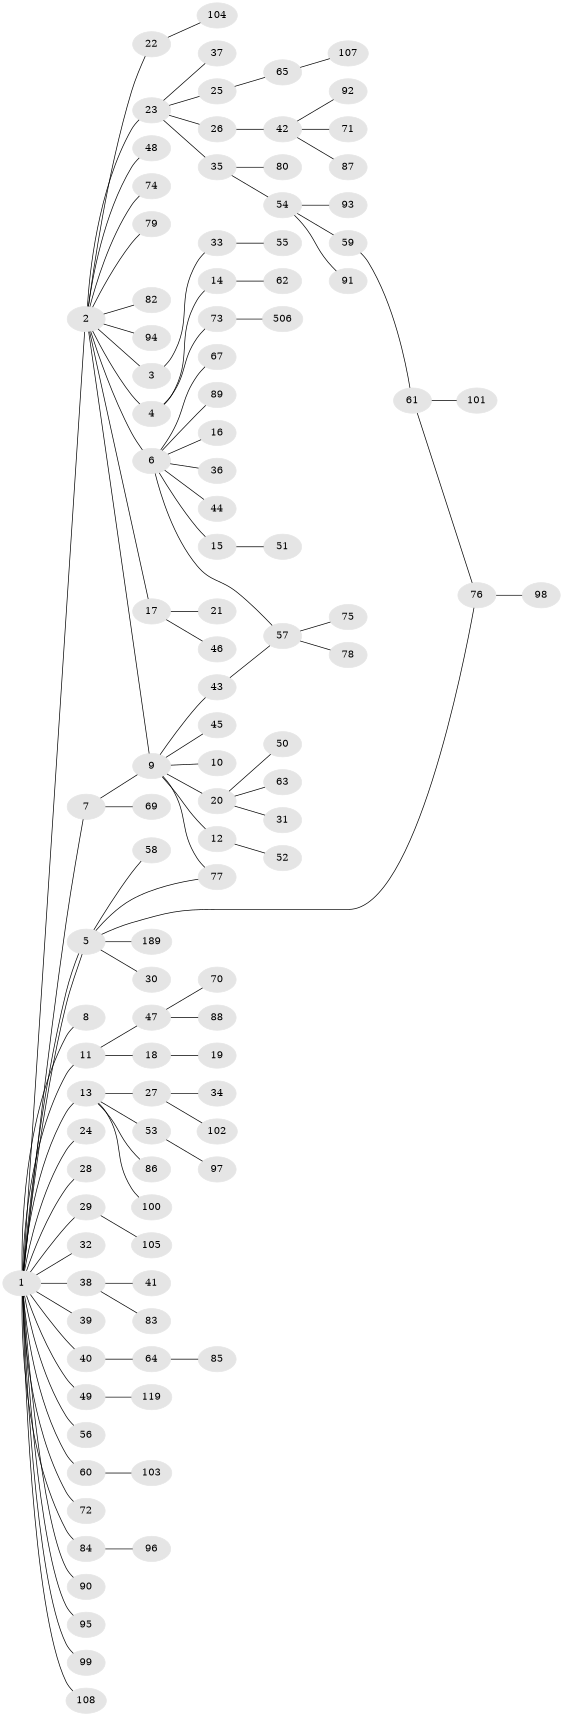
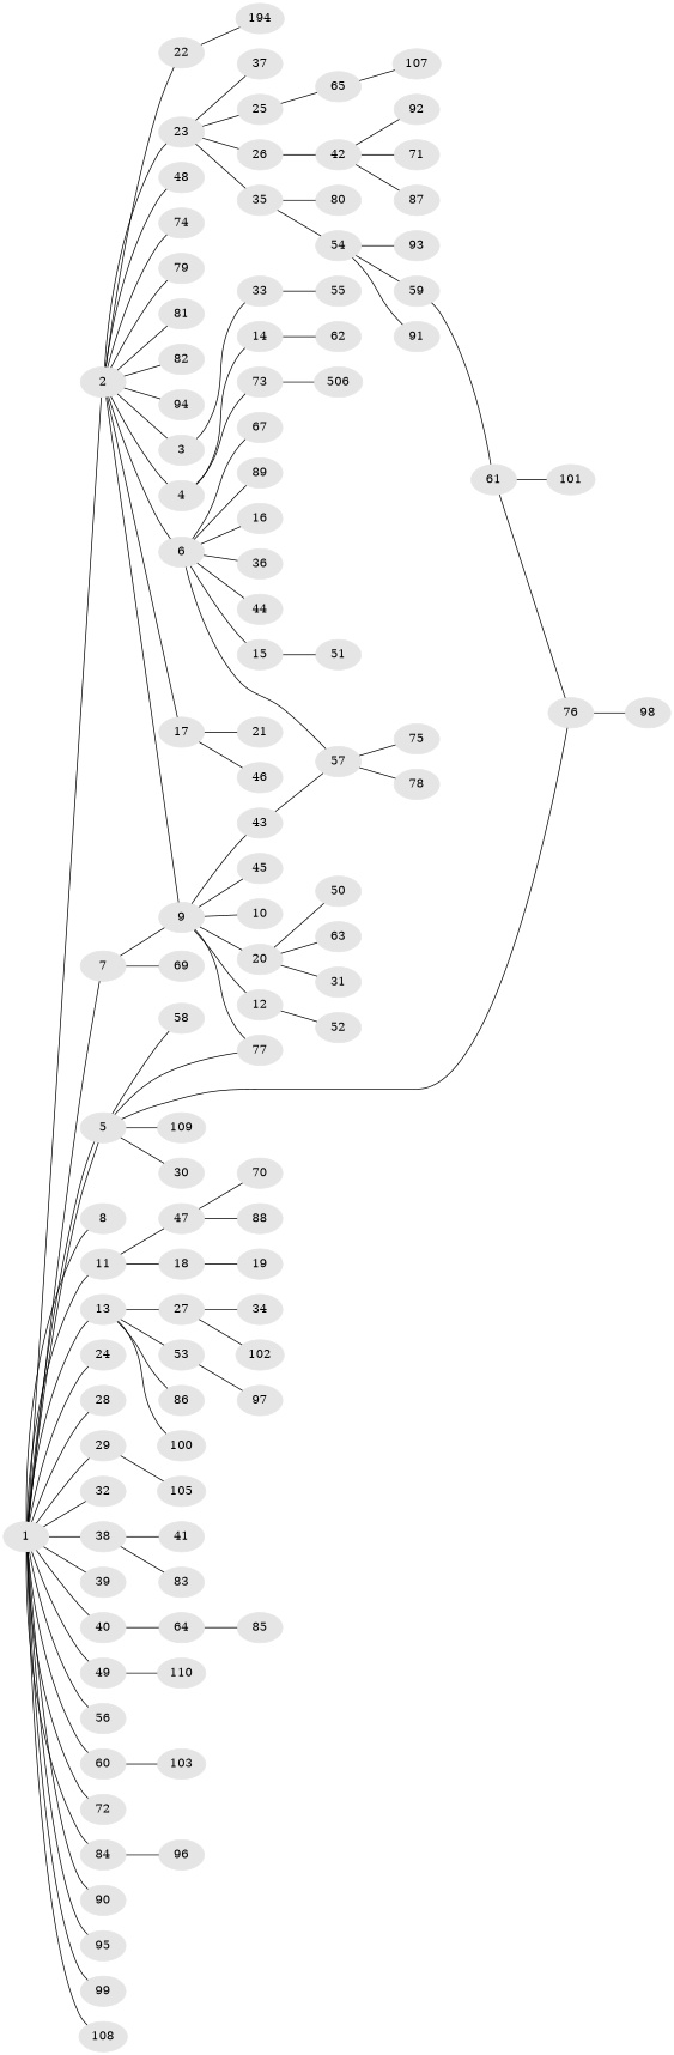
  graph {
    rankdir=LR
    node [color=gray90 style=filled]
    1
    2
    5
    7
    8
    11
    13
    24
    28
    29
    32
    38
    39
    40
    49
    56
    60
    72
    84
    90
    95
    99
    108
    3
    4
    6
    9
    17
    22
    23
    48
    74
    79
+   81
    82
    94
    30
    58
    76
    77
-   109 [label=189]
+   109
    69
    47
    18
    27
    53
    86
    100
    105
    41
    83
    64
-   110 [label=119]
+   110
    103
    96
    33
    14
    73
    15
    16
    36
    44
    57
    67
    89
    10
    12
    20
    43
    45
    21
    46
-   104
+   104 [label=194]
    25
    26
    35
    37
    55
    62
    n80 [label=506]
    98
    51
    75
    78
    70
    88
    52
    31
    50
    63
    19
    34
    102
    97
    65
    42
    54
    80
    107
    71
    87
    92
    59
    91
    93
    85
    61
    101
    1 -- 2
    1 -- 5
    1 -- 5
    1 -- 7
    1 -- 8
    1 -- 11
    1 -- 13
    1 -- 24
    1 -- 28
    1 -- 29
    1 -- 32
    1 -- 38
    1 -- 39
    1 -- 40
    1 -- 49
    1 -- 56
    1 -- 60
    1 -- 72
    1 -- 84
    1 -- 90
    1 -- 95
    1 -- 99
    1 -- 108
    2 -- 3
    2 -- 4
    2 -- 6
    2 -- 9
    2 -- 17
    2 -- 22
    2 -- 23
    2 -- 48
    2 -- 74
    2 -- 79
+   2 -- 81
    2 -- 82
    2 -- 94
    5 -- 30
    5 -- 58
    5 -- 76
    5 -- 77
    5 -- 109
    7 -- 9
    7 -- 69
    11 -- 47
    11 -- 18
    13 -- 27
    13 -- 53
    13 -- 86
    13 -- 100
    29 -- 105
    38 -- 41
    38 -- 83
    40 -- 64
    49 -- 110
    60 -- 103
    84 -- 96
    3 -- 33
    4 -- 14
    4 -- 73
    6 -- 15
    6 -- 16
    6 -- 36
    6 -- 44
    6 -- 57
    6 -- 67
    6 -- 89
    9 -- 77
    9 -- 10
    9 -- 12
    9 -- 20
    9 -- 43
    9 -- 45
    17 -- 21
    17 -- 46
    22 -- 104
    23 -- 25
    23 -- 26
    23 -- 35
    23 -- 37
    76 -- 98
    47 -- 70
    47 -- 88
    18 -- 19
    27 -- 34
    27 -- 102
    53 -- 97
    64 -- 85
    33 -- 55
    14 -- 62
    73 -- n80
    15 -- 51
    57 -- 75
    57 -- 78
    12 -- 52
    20 -- 31
    20 -- 50
    20 -- 63
    43 -- 57
    25 -- 65
    26 -- 42
    35 -- 54
    35 -- 80
    65 -- 107
    42 -- 71
    42 -- 87
    42 -- 92
    54 -- 59
    54 -- 91
    54 -- 93
    59 -- 61
    61 -- 76
    61 -- 101
  }
